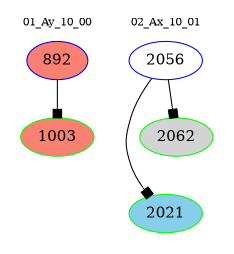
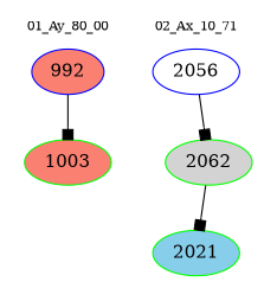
  digraph {
    node [color=green fillcolor=salmon style=filled]
    edge [arrowhead=box color=black]
-   n1 [color=blue label=892]
+   n1 [color=blue label=992]
    n2 [label=1003]
    n3 [color=blue fillcolor=white label=2056]
    n4 [fillcolor=skyblue label=2021]
    n5 [fillcolor=lightgrey label=2062]
    subgraph cluster_1 {
      color=white
      fontsize=10
-     label="01_Ay_10_00"
+     label="01_Ay_80_00"
      n1
      n2
    }
    subgraph cluster_2 {
      color=white
      fontsize=10
-     label="02_Ax_10_01"
+     label="02_Ax_10_71"
      n3
      n4
      n5
    }
    n1 -> n2
-   n3 -> n4
+   n5 -> n4
    n3 -> n5
  }
